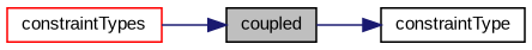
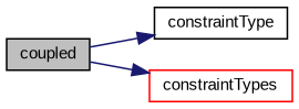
  digraph {
    fontname="Liberation Sans"
    rankdir=LR
    node [color=black fontname="Liberation Sans" fontsize=10 shape=record]
    edge [color=midnightblue fontname="Liberation Sans" fontsize=10 labelfontname=FreeSans labelfontsize=10 style=solid]
    n1 [fillcolor=grey75 fontcolor=black height=0.2 label=coupled style=filled width=0.4]
    n2 [height=0.2 label=constraintType width=0.4]
    n3 [color=red height=0.2 label=constraintTypes width=0.4]
    n1 -> n2
-   n3 -> n1
+   n1 -> n3
  }
